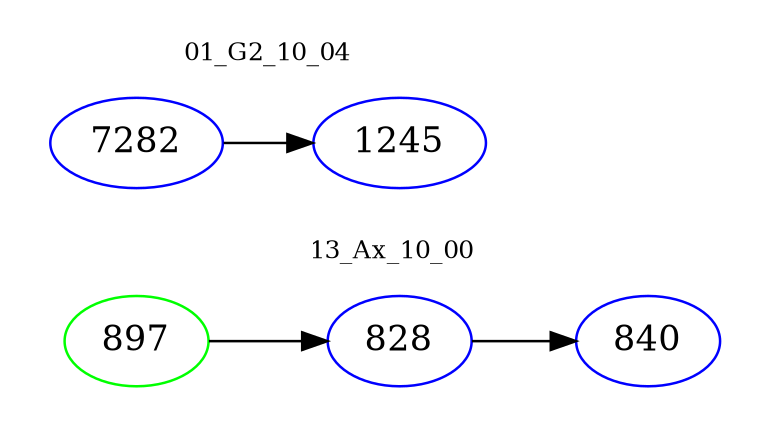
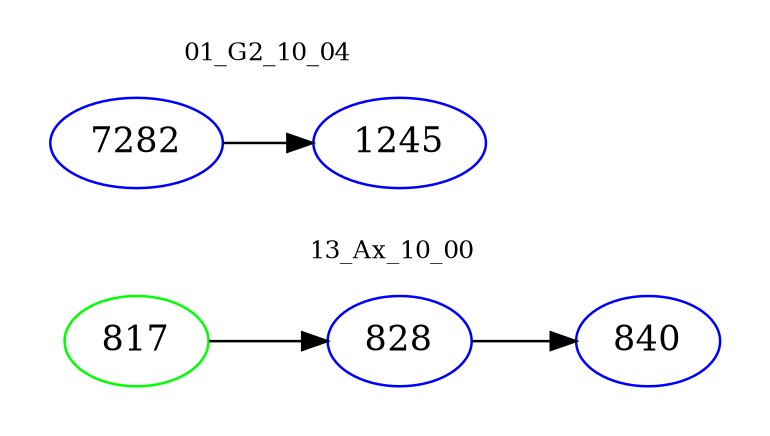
  digraph {
    rankdir=LR
    node [color=blue]
    edge [color=black]
-   n1 [color=green label=897]
+   n1 [color=green label=817]
    n2 [label=828]
    n3 [label=840]
    n4 [label=7282]
    n5 [label=1245]
    subgraph cluster_1 {
      color=white
      fontsize=10
      label="13_Ax_10_00"
      n1
      n2
      n3
    }
    subgraph cluster_2 {
      color=white
      fontsize=10
      label="01_G2_10_04"
      n4
      n5
    }
    n1 -> n2
    n2 -> n3
    n4 -> n5
  }
